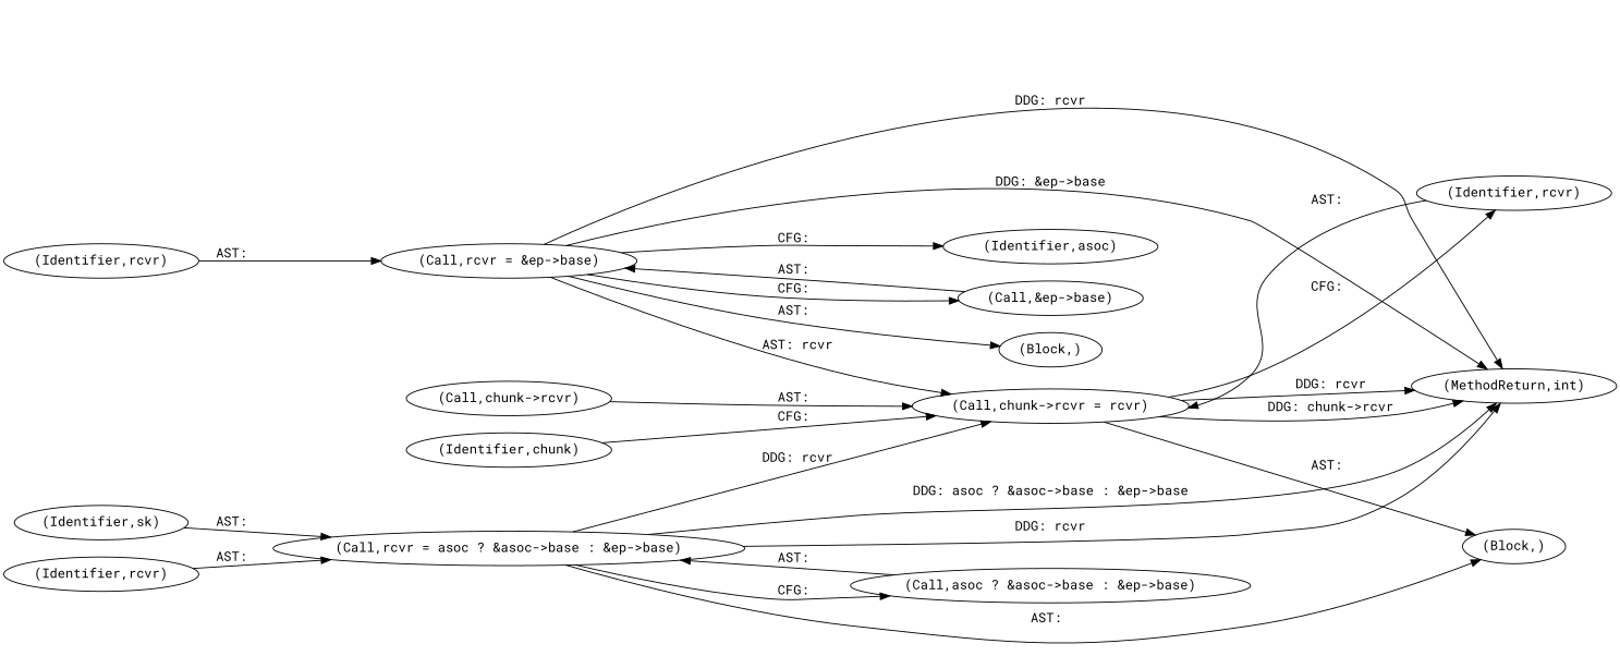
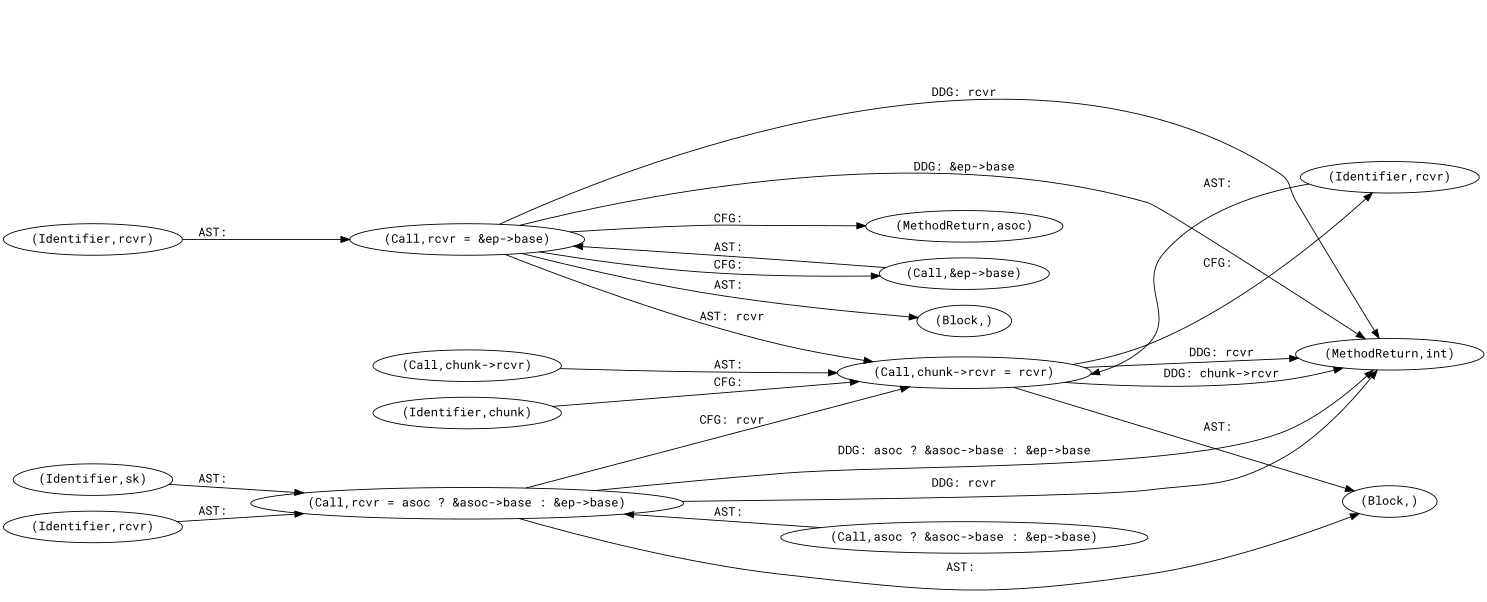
  digraph {
    fontname="Roboto Mono"
    rankdir=LR
    node [fontname="Roboto Mono"]
    edge [fontname="Roboto Mono"]
    n1 [label="(Call,chunk->rcvr = rcvr)"]
    n2 [label="(Identifier,rcvr)"]
    n3 [label="(MethodReturn,int)"]
    n4 [label="(Block,)"]
    n5 [label="(Call,rcvr = &ep->base)"]
    n6 [label="(Call,&ep->base)"]
    n7 [label="(Block,)"]
-   n8 [label="(Identifier,asoc)"]
+   n8 [label="(MethodReturn,asoc)"]
    n9 [label="(Call,rcvr = asoc ? &asoc->base : &ep->base)"]
    n10 [label="(Call,asoc ? &asoc->base : &ep->base)"]
    n11 [label="(Call,chunk->rcvr)"]
    n12 [label="(Identifier,rcvr)"]
    n13 [label="(Identifier,sk)"]
    n14 [label="(Identifier,chunk)"]
    n15 [label="(Identifier,rcvr)"]
    n1 -> n2 [label="CFG: "]
    n1 -> n3 [label="DDG: rcvr"]
    n1 -> n3 [label="DDG: chunk->rcvr"]
    n1 -> n4 [label="AST: "]
    n2 -> n1 [label="AST: "]
    n5 -> n1 [label="AST: rcvr"]
    n5 -> n3 [label="DDG: &ep->base"]
    n5 -> n3 [label="DDG: rcvr"]
    n5 -> n6 [label="CFG: "]
    n5 -> n7 [label="AST: "]
    n5 -> n8 [label="CFG: "]
    n6 -> n5 [label="AST: "]
-   n9 -> n1 [label="DDG: rcvr"]
+   n9 -> n1 [label="CFG: rcvr"]
    n9 -> n3 [label="DDG: asoc ? &asoc->base : &ep->base"]
    n9 -> n3 [label="DDG: rcvr"]
    n9 -> n4 [label="AST: "]
-   n9 -> n10 [label="CFG: "]
    n10 -> n9 [label="AST: "]
    n11 -> n1 [label="AST: "]
    n12 -> n9 [label="AST: "]
    n13 -> n9 [label="AST: "]
    n14 -> n1 [label="CFG: "]
    n15 -> n5 [label="AST: "]
  }
